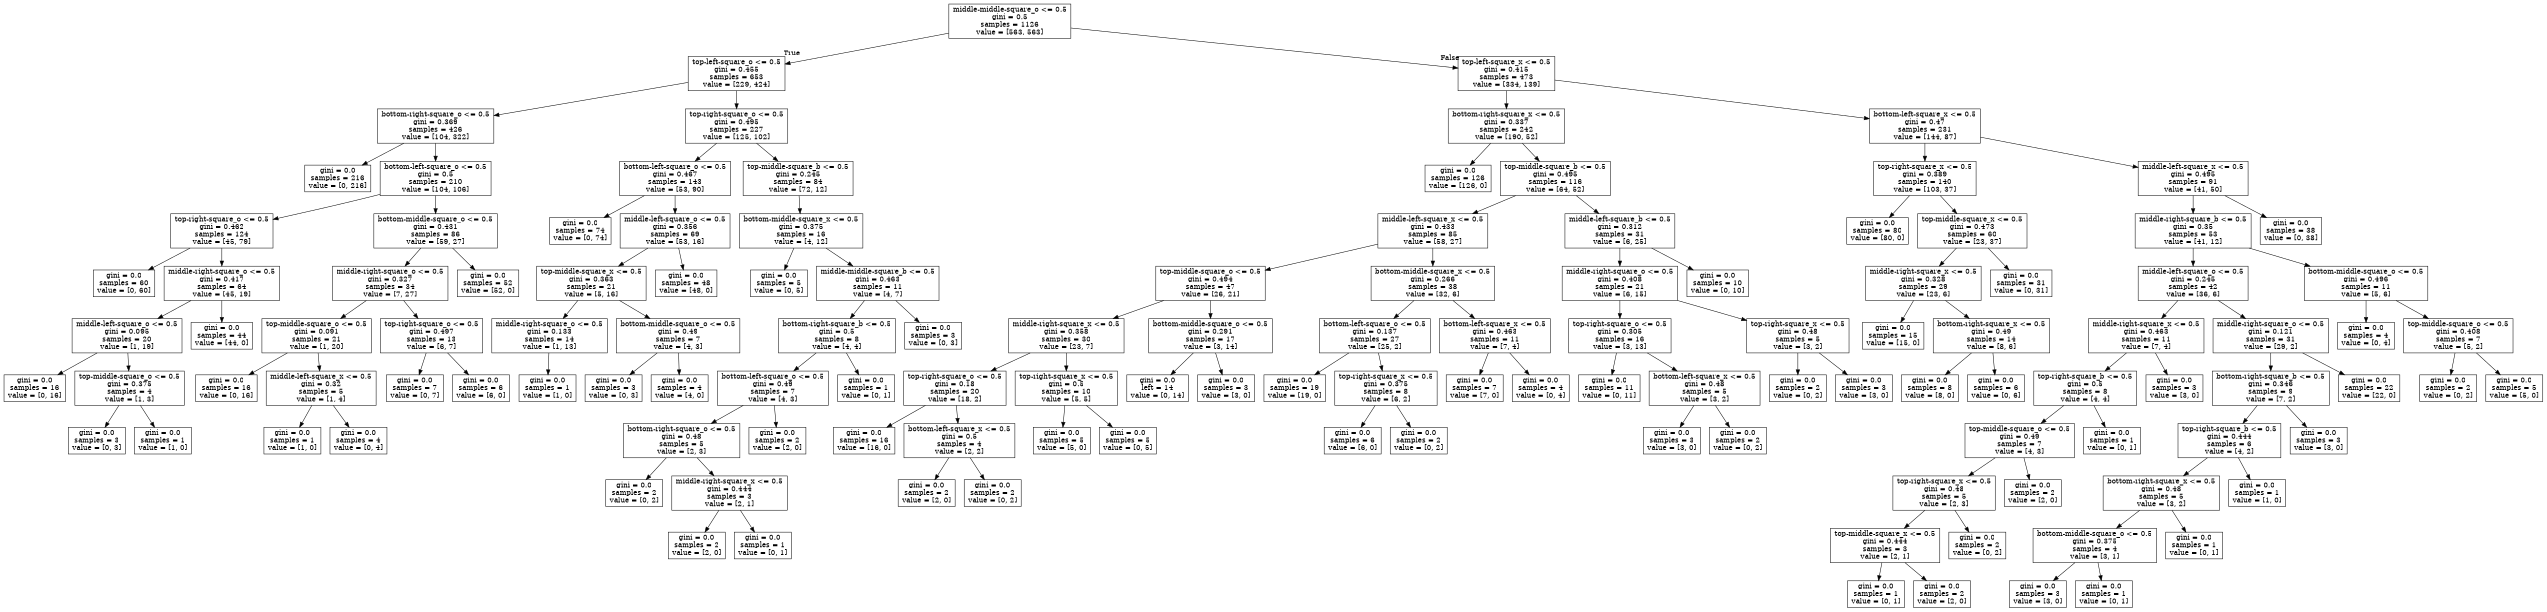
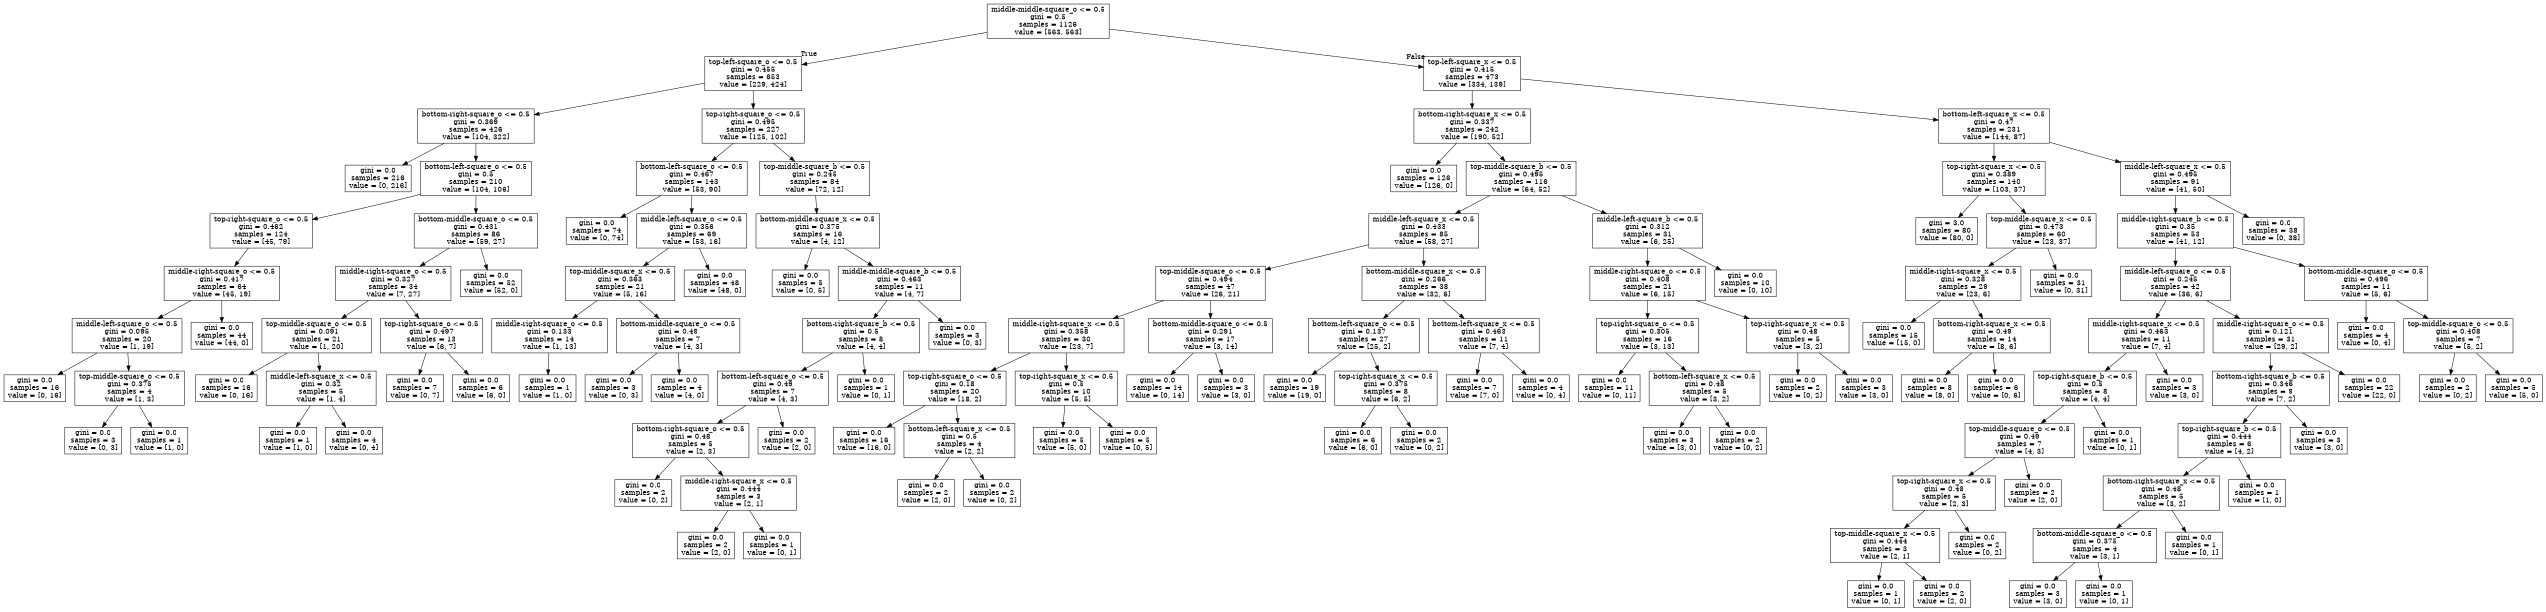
  digraph {
    node [shape=box]
    n1 [label="middle-middle-square_o <= 0.5\ngini = 0.5\nsamples = 1126\nvalue = [563, 563]"]
    n2 [label="top-left-square_o <= 0.5\ngini = 0.455\nsamples = 653\nvalue = [229, 424]"]
    n3 [label="top-left-square_x <= 0.5\ngini = 0.415\nsamples = 473\nvalue = [334, 139]"]
    n4 [label="bottom-right-square_o <= 0.5\ngini = 0.369\nsamples = 426\nvalue = [104, 322]"]
    n5 [label="top-right-square_o <= 0.5\ngini = 0.495\nsamples = 227\nvalue = [125, 102]"]
    n6 [label="bottom-right-square_x <= 0.5\ngini = 0.337\nsamples = 242\nvalue = [190, 52]"]
    n7 [label="bottom-left-square_x <= 0.5\ngini = 0.47\nsamples = 231\nvalue = [144, 87]"]
    n8 [label="gini = 0.0\nsamples = 216\nvalue = [0, 216]"]
    n9 [label="bottom-left-square_o <= 0.5\ngini = 0.5\nsamples = 210\nvalue = [104, 106]"]
    n10 [label="bottom-left-square_o <= 0.5\ngini = 0.467\nsamples = 143\nvalue = [53, 90]"]
    n11 [label="top-middle-square_b <= 0.5\ngini = 0.245\nsamples = 84\nvalue = [72, 12]"]
    n12 [label="top-right-square_o <= 0.5\ngini = 0.462\nsamples = 124\nvalue = [45, 79]"]
    n13 [label="bottom-middle-square_o <= 0.5\ngini = 0.431\nsamples = 86\nvalue = [59, 27]"]
-   n14 [label="gini = 0.0\nsamples = 60\nvalue = [0, 60]"]
    n15 [label="middle-right-square_o <= 0.5\ngini = 0.417\nsamples = 64\nvalue = [45, 19]"]
    n16 [label="middle-right-square_o <= 0.5\ngini = 0.327\nsamples = 34\nvalue = [7, 27]"]
    n17 [label="gini = 0.0\nsamples = 52\nvalue = [52, 0]"]
    n18 [label="middle-left-square_o <= 0.5\ngini = 0.095\nsamples = 20\nvalue = [1, 19]"]
    n19 [label="gini = 0.0\nsamples = 44\nvalue = [44, 0]"]
    n20 [label="gini = 0.0\nsamples = 16\nvalue = [0, 16]"]
    n21 [label="top-middle-square_o <= 0.5\ngini = 0.375\nsamples = 4\nvalue = [1, 3]"]
    n22 [label="gini = 0.0\nsamples = 3\nvalue = [0, 3]"]
    n23 [label="gini = 0.0\nsamples = 1\nvalue = [1, 0]"]
    n24 [label="top-middle-square_o <= 0.5\ngini = 0.091\nsamples = 21\nvalue = [1, 20]"]
    n25 [label="top-right-square_o <= 0.5\ngini = 0.497\nsamples = 13\nvalue = [6, 7]"]
    n26 [label="gini = 0.0\nsamples = 16\nvalue = [0, 16]"]
    n27 [label="middle-left-square_x <= 0.5\ngini = 0.32\nsamples = 5\nvalue = [1, 4]"]
    n28 [label="gini = 0.0\nsamples = 7\nvalue = [0, 7]"]
    n29 [label="gini = 0.0\nsamples = 6\nvalue = [6, 0]"]
    n30 [label="gini = 0.0\nsamples = 1\nvalue = [1, 0]"]
    n31 [label="gini = 0.0\nsamples = 4\nvalue = [0, 4]"]
    n32 [label="gini = 0.0\nsamples = 74\nvalue = [0, 74]"]
    n33 [label="middle-left-square_o <= 0.5\ngini = 0.356\nsamples = 69\nvalue = [53, 16]"]
    n34 [label="bottom-middle-square_x <= 0.5\ngini = 0.375\nsamples = 16\nvalue = [4, 12]"]
    n35 [label="top-middle-square_x <= 0.5\ngini = 0.363\nsamples = 21\nvalue = [5, 16]"]
    n36 [label="gini = 0.0\nsamples = 48\nvalue = [48, 0]"]
    n37 [label="middle-right-square_o <= 0.5\ngini = 0.133\nsamples = 14\nvalue = [1, 13]"]
    n38 [label="bottom-middle-square_o <= 0.5\ngini = 0.49\nsamples = 7\nvalue = [4, 3]"]
    n39 [label="gini = 0.0\nsamples = 1\nvalue = [1, 0]"]
    n40 [label="gini = 0.0\nsamples = 3\nvalue = [0, 3]"]
    n41 [label="gini = 0.0\nsamples = 4\nvalue = [4, 0]"]
    n42 [label="gini = 0.0\nsamples = 5\nvalue = [0, 5]"]
    n43 [label="middle-middle-square_b <= 0.5\ngini = 0.463\nsamples = 11\nvalue = [4, 7]"]
    n44 [label="bottom-right-square_b <= 0.5\ngini = 0.5\nsamples = 8\nvalue = [4, 4]"]
    n45 [label="gini = 0.0\nsamples = 3\nvalue = [0, 3]"]
    n46 [label="bottom-left-square_o <= 0.5\ngini = 0.49\nsamples = 7\nvalue = [4, 3]"]
    n47 [label="gini = 0.0\nsamples = 1\nvalue = [0, 1]"]
    n48 [label="bottom-right-square_o <= 0.5\ngini = 0.48\nsamples = 5\nvalue = [2, 3]"]
    n49 [label="gini = 0.0\nsamples = 2\nvalue = [2, 0]"]
    n50 [label="gini = 0.0\nsamples = 2\nvalue = [0, 2]"]
    n51 [label="middle-right-square_x <= 0.5\ngini = 0.444\nsamples = 3\nvalue = [2, 1]"]
    n52 [label="gini = 0.0\nsamples = 2\nvalue = [2, 0]"]
    n53 [label="gini = 0.0\nsamples = 1\nvalue = [0, 1]"]
    n54 [label="gini = 0.0\nsamples = 126\nvalue = [126, 0]"]
    n55 [label="top-middle-square_b <= 0.5\ngini = 0.495\nsamples = 116\nvalue = [64, 52]"]
    n56 [label="top-right-square_x <= 0.5\ngini = 0.389\nsamples = 140\nvalue = [103, 37]"]
    n57 [label="middle-left-square_x <= 0.5\ngini = 0.495\nsamples = 91\nvalue = [41, 50]"]
    n58 [label="middle-left-square_x <= 0.5\ngini = 0.433\nsamples = 85\nvalue = [58, 27]"]
    n59 [label="middle-left-square_b <= 0.5\ngini = 0.312\nsamples = 31\nvalue = [6, 25]"]
    n60 [label="top-middle-square_o <= 0.5\ngini = 0.494\nsamples = 47\nvalue = [26, 21]"]
    n61 [label="bottom-middle-square_x <= 0.5\ngini = 0.266\nsamples = 38\nvalue = [32, 6]"]
    n62 [label="middle-right-square_o <= 0.5\ngini = 0.408\nsamples = 21\nvalue = [6, 15]"]
    n63 [label="gini = 0.0\nsamples = 10\nvalue = [0, 10]"]
    n64 [label="middle-right-square_x <= 0.5\ngini = 0.358\nsamples = 30\nvalue = [23, 7]"]
    n65 [label="bottom-middle-square_o <= 0.5\ngini = 0.291\nsamples = 17\nvalue = [3, 14]"]
    n66 [label="bottom-left-square_o <= 0.5\ngini = 0.137\nsamples = 27\nvalue = [25, 2]"]
    n67 [label="bottom-left-square_x <= 0.5\ngini = 0.463\nsamples = 11\nvalue = [7, 4]"]
    n68 [label="top-right-square_o <= 0.5\ngini = 0.18\nsamples = 20\nvalue = [18, 2]"]
    n69 [label="top-right-square_x <= 0.5\ngini = 0.5\nsamples = 10\nvalue = [5, 5]"]
-   n70 [label="gini = 0.0\nleft = 14\nvalue = [0, 14]"]
+   n70 [label="gini = 0.0\nsamples = 14\nvalue = [0, 14]"]
    n71 [label="gini = 0.0\nsamples = 3\nvalue = [3, 0]"]
    n72 [label="gini = 0.0\nsamples = 16\nvalue = [16, 0]"]
    n73 [label="bottom-left-square_x <= 0.5\ngini = 0.5\nsamples = 4\nvalue = [2, 2]"]
    n74 [label="gini = 0.0\nsamples = 5\nvalue = [5, 0]"]
    n75 [label="gini = 0.0\nsamples = 5\nvalue = [0, 5]"]
    n76 [label="gini = 0.0\nsamples = 2\nvalue = [2, 0]"]
    n77 [label="gini = 0.0\nsamples = 2\nvalue = [0, 2]"]
    n78 [label="gini = 0.0\nsamples = 19\nvalue = [19, 0]"]
    n79 [label="top-right-square_x <= 0.5\ngini = 0.375\nsamples = 8\nvalue = [6, 2]"]
    n80 [label="gini = 0.0\nsamples = 7\nvalue = [7, 0]"]
    n81 [label="gini = 0.0\nsamples = 4\nvalue = [0, 4]"]
    n82 [label="gini = 0.0\nsamples = 6\nvalue = [6, 0]"]
    n83 [label="gini = 0.0\nsamples = 2\nvalue = [0, 2]"]
    n84 [label="top-right-square_o <= 0.5\ngini = 0.305\nsamples = 16\nvalue = [3, 13]"]
    n85 [label="top-right-square_x <= 0.5\ngini = 0.48\nsamples = 5\nvalue = [3, 2]"]
    n86 [label="gini = 0.0\nsamples = 11\nvalue = [0, 11]"]
    n87 [label="bottom-left-square_x <= 0.5\ngini = 0.48\nsamples = 5\nvalue = [3, 2]"]
    n88 [label="gini = 0.0\nsamples = 2\nvalue = [0, 2]"]
    n89 [label="gini = 0.0\nsamples = 3\nvalue = [3, 0]"]
    n90 [label="gini = 0.0\nsamples = 3\nvalue = [3, 0]"]
    n91 [label="gini = 0.0\nsamples = 2\nvalue = [0, 2]"]
-   n92 [label="gini = 0.0\nsamples = 80\nvalue = [80, 0]"]
+   n92 [label="gini = 3.0\nsamples = 80\nvalue = [80, 0]"]
    n93 [label="top-middle-square_x <= 0.5\ngini = 0.473\nsamples = 60\nvalue = [23, 37]"]
    n94 [label="middle-right-square_b <= 0.5\ngini = 0.35\nsamples = 53\nvalue = [41, 12]"]
    n95 [label="gini = 0.0\nsamples = 38\nvalue = [0, 38]"]
    n96 [label="middle-right-square_x <= 0.5\ngini = 0.328\nsamples = 29\nvalue = [23, 6]"]
    n97 [label="gini = 0.0\nsamples = 31\nvalue = [0, 31]"]
    n98 [label="gini = 0.0\nsamples = 15\nvalue = [15, 0]"]
    n99 [label="bottom-right-square_x <= 0.5\ngini = 0.49\nsamples = 14\nvalue = [8, 6]"]
    n100 [label="gini = 0.0\nsamples = 8\nvalue = [8, 0]"]
    n101 [label="gini = 0.0\nsamples = 6\nvalue = [0, 6]"]
    n102 [label="middle-left-square_o <= 0.5\ngini = 0.245\nsamples = 42\nvalue = [36, 6]"]
    n103 [label="bottom-middle-square_o <= 0.5\ngini = 0.496\nsamples = 11\nvalue = [5, 6]"]
    n104 [label="middle-right-square_x <= 0.5\ngini = 0.463\nsamples = 11\nvalue = [7, 4]"]
    n105 [label="middle-right-square_o <= 0.5\ngini = 0.121\nsamples = 31\nvalue = [29, 2]"]
    n106 [label="gini = 0.0\nsamples = 4\nvalue = [0, 4]"]
    n107 [label="top-middle-square_o <= 0.5\ngini = 0.408\nsamples = 7\nvalue = [5, 2]"]
    n108 [label="top-right-square_b <= 0.5\ngini = 0.5\nsamples = 8\nvalue = [4, 4]"]
    n109 [label="gini = 0.0\nsamples = 3\nvalue = [3, 0]"]
    n110 [label="bottom-right-square_b <= 0.5\ngini = 0.346\nsamples = 9\nvalue = [7, 2]"]
    n111 [label="gini = 0.0\nsamples = 22\nvalue = [22, 0]"]
    n112 [label="top-middle-square_o <= 0.5\ngini = 0.49\nsamples = 7\nvalue = [4, 3]"]
    n113 [label="gini = 0.0\nsamples = 1\nvalue = [0, 1]"]
    n114 [label="top-right-square_x <= 0.5\ngini = 0.48\nsamples = 5\nvalue = [2, 3]"]
    n115 [label="gini = 0.0\nsamples = 2\nvalue = [2, 0]"]
    n116 [label="top-middle-square_x <= 0.5\ngini = 0.444\nsamples = 3\nvalue = [2, 1]"]
    n117 [label="gini = 0.0\nsamples = 2\nvalue = [0, 2]"]
    n118 [label="gini = 0.0\nsamples = 1\nvalue = [0, 1]"]
    n119 [label="gini = 0.0\nsamples = 2\nvalue = [2, 0]"]
    n120 [label="top-right-square_b <= 0.5\ngini = 0.444\nsamples = 6\nvalue = [4, 2]"]
    n121 [label="gini = 0.0\nsamples = 3\nvalue = [3, 0]"]
    n122 [label="bottom-right-square_x <= 0.5\ngini = 0.48\nsamples = 5\nvalue = [3, 2]"]
    n123 [label="gini = 0.0\nsamples = 1\nvalue = [1, 0]"]
    n124 [label="bottom-middle-square_o <= 0.5\ngini = 0.375\nsamples = 4\nvalue = [3, 1]"]
    n125 [label="gini = 0.0\nsamples = 1\nvalue = [0, 1]"]
    n126 [label="gini = 0.0\nsamples = 3\nvalue = [3, 0]"]
    n127 [label="gini = 0.0\nsamples = 1\nvalue = [0, 1]"]
    n128 [label="gini = 0.0\nsamples = 2\nvalue = [0, 2]"]
    n129 [label="gini = 0.0\nsamples = 5\nvalue = [5, 0]"]
    n1 -> n2 [headlabel=True labelangle=45 labeldistance=2.5]
    n1 -> n3 [headlabel=False labelangle=-45 labeldistance=2.5]
    n2 -> n4
    n2 -> n5
    n3 -> n6
    n3 -> n7
    n4 -> n8
    n4 -> n9
    n5 -> n10
    n5 -> n11
    n6 -> n54
    n6 -> n55
    n7 -> n56
    n7 -> n57
    n9 -> n12
    n9 -> n13
    n10 -> n32
    n10 -> n33
    n11 -> n34
-   n12 -> n14
    n12 -> n15
    n13 -> n16
    n13 -> n17
    n15 -> n18
    n15 -> n19
    n16 -> n24
    n16 -> n25
    n18 -> n20
    n18 -> n21
    n21 -> n22
    n21 -> n23
    n24 -> n26
    n24 -> n27
    n25 -> n28
    n25 -> n29
    n27 -> n30
    n27 -> n31
    n33 -> n35
    n33 -> n36
    n34 -> n42
    n34 -> n43
    n35 -> n37
    n35 -> n38
    n37 -> n39
    n38 -> n40
    n38 -> n41
    n43 -> n44
    n43 -> n45
    n44 -> n46
    n44 -> n47
    n46 -> n48
    n46 -> n49
    n48 -> n50
    n48 -> n51
    n51 -> n52
    n51 -> n53
    n55 -> n58
    n55 -> n59
    n56 -> n92
    n56 -> n93
    n57 -> n94
    n57 -> n95
    n58 -> n60
    n58 -> n61
    n59 -> n62
    n59 -> n63
    n60 -> n64
    n60 -> n65
    n61 -> n66
    n61 -> n67
    n62 -> n84
    n62 -> n85
    n64 -> n68
    n64 -> n69
    n65 -> n70
    n65 -> n71
    n66 -> n78
    n66 -> n79
    n67 -> n80
    n67 -> n81
    n68 -> n72
    n68 -> n73
    n69 -> n74
    n69 -> n75
    n73 -> n76
    n73 -> n77
    n79 -> n82
    n79 -> n83
    n84 -> n86
    n84 -> n87
    n85 -> n88
    n85 -> n89
    n87 -> n90
    n87 -> n91
    n93 -> n96
    n93 -> n97
    n94 -> n102
    n94 -> n103
    n96 -> n98
    n96 -> n99
    n99 -> n100
    n99 -> n101
    n102 -> n104
    n102 -> n105
    n103 -> n106
    n103 -> n107
    n104 -> n108
    n104 -> n109
    n105 -> n110
    n105 -> n111
    n107 -> n128
    n107 -> n129
    n108 -> n112
    n108 -> n113
    n110 -> n120
    n110 -> n121
    n112 -> n114
    n112 -> n115
    n114 -> n116
    n114 -> n117
    n116 -> n118
    n116 -> n119
    n120 -> n122
    n120 -> n123
    n122 -> n124
    n122 -> n125
    n124 -> n126
    n124 -> n127
  }
